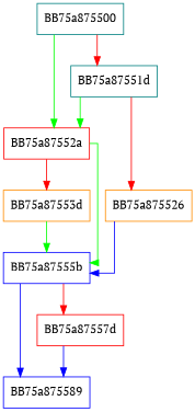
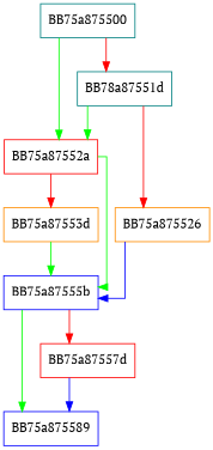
  digraph {
    fontname="PT Serif"
    splines=ortho
    node [color=teal fontname="PT Serif" shape=box]
    edge [color=green fontname="PT Serif"]
    BB75a875500
    BB75a87552a [color=red]
-   BB75a87551d
+   BB75a87551d [label=BB78a87551d]
    BB75a87555b [color=blue]
    BB75a87553d [color=darkorange]
    BB75a875526 [color=darkorange]
    BB75a875589 [color=blue]
    BB75a87557d [color=red]
    BB75a875500 -> BB75a87552a
    BB75a875500 -> BB75a87551d [color=red]
    BB75a87552a -> BB75a87555b
    BB75a87552a -> BB75a87553d [color=red]
    BB75a87551d -> BB75a87552a
    BB75a87551d -> BB75a875526 [color=red]
-   BB75a87555b -> BB75a875589 [color=blue]
+   BB75a87555b -> BB75a875589
    BB75a87555b -> BB75a87557d [color=red]
    BB75a87553d -> BB75a87555b
    BB75a875526 -> BB75a87555b [color=blue]
    BB75a87557d -> BB75a875589 [color=blue]
  }
